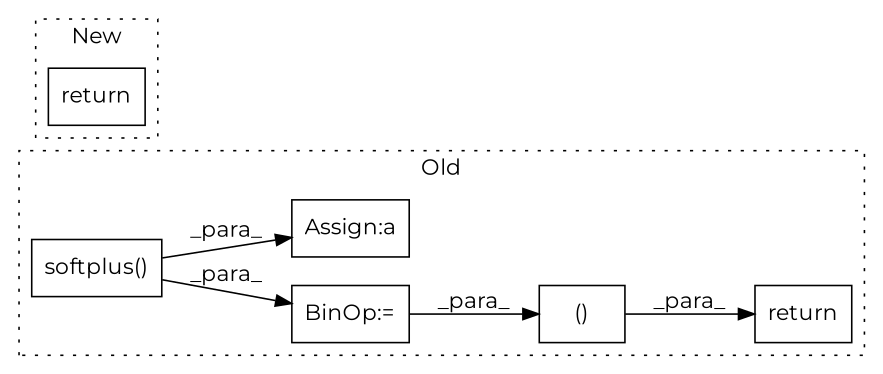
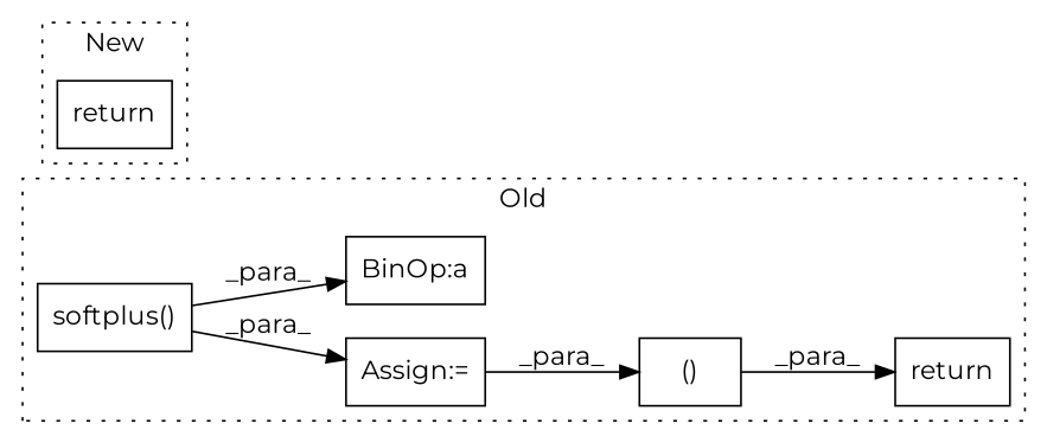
  digraph {
    fontname=Montserrat
    rankdir=LR
    node [a=93 fontname=Montserrat l=3 shape=box]
    edge [fontname=Montserrat]
    n1 [a=75 l="23,1" label="softplus()" s="9231,9259"]
-   n2 [a=68 label="BinOp:=" s=9228]
-   n3 [a=82 label="Assign:a" s=9260]
+   n2 [a=68 label="Assign:=" s=9228]
+   n3 [a=82 label="BinOp:a" s=9260]
    n4 [l=7 label=return s=9443]
    n5 [a=54 l=4 label="()" s=9451]
    n6 [l=7 label=return s=9745]
    subgraph cluster_1 {
      label=Old
      style=dotted
      n1
      n2
      n3
      n4
      n5
    }
    subgraph cluster_2 {
      label=New
      style=dotted
      n6
    }
    n1 -> n2 [label=_para_]
    n1 -> n3 [label=_para_]
    n2 -> n5 [label=_para_]
    n5 -> n4 [label=_para_]
  }
